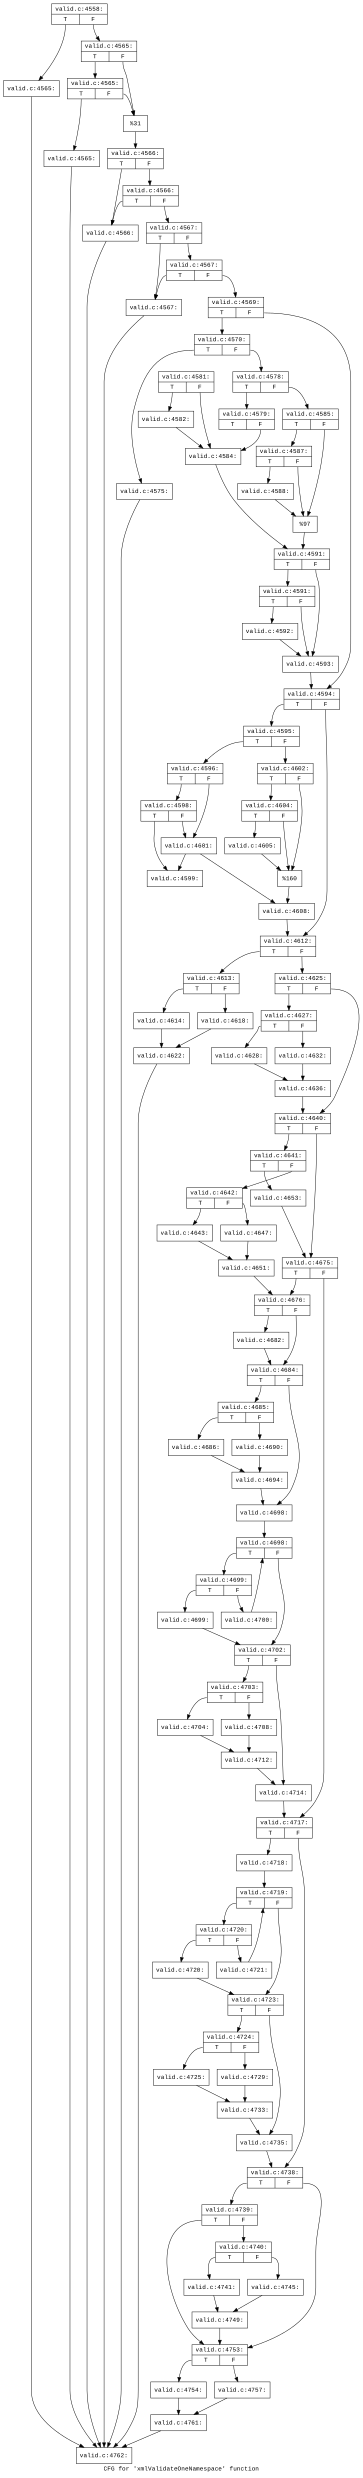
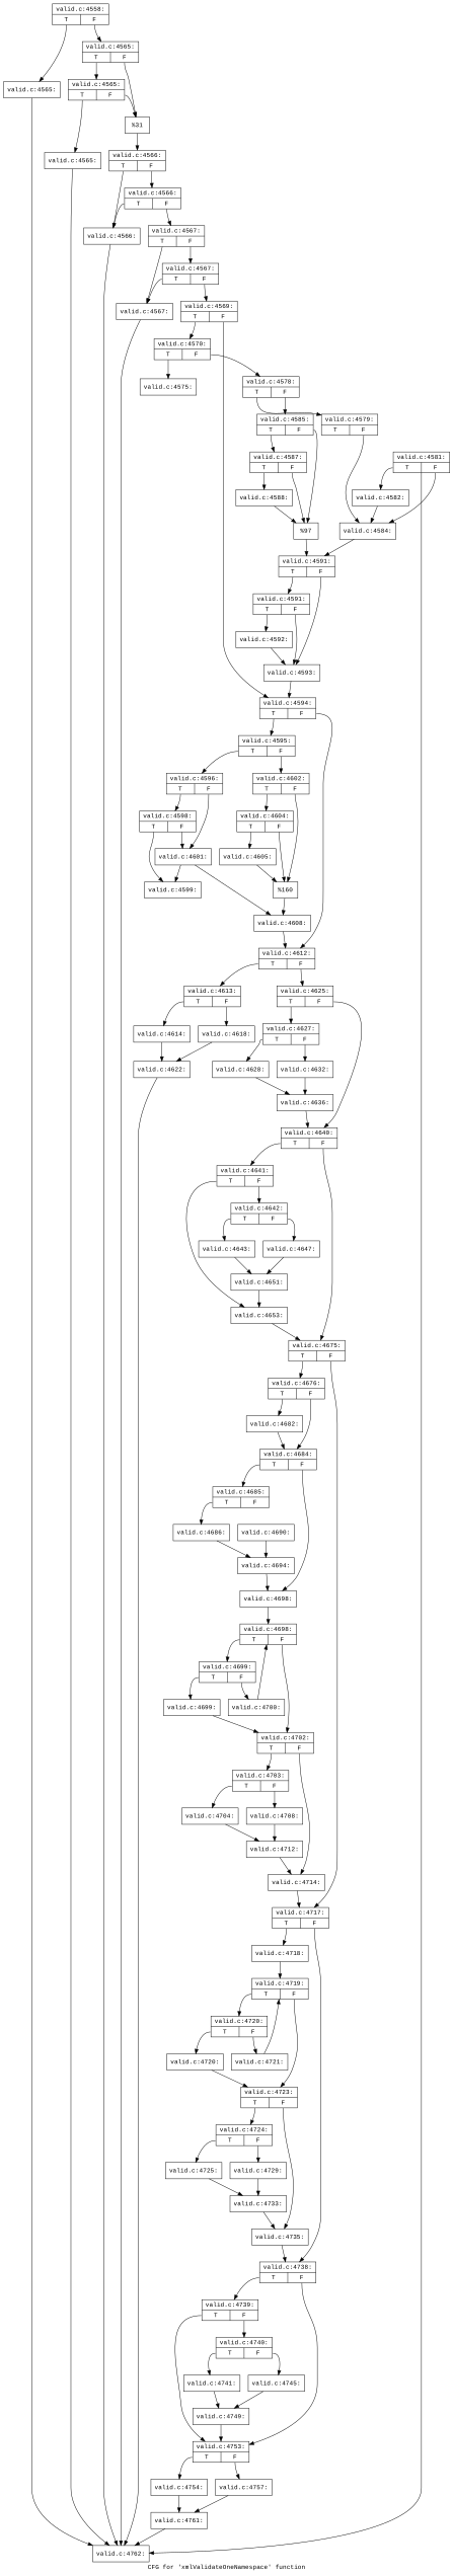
  digraph {
    fontname="Liberation Mono"
    label="CFG for 'xmlValidateOneNamespace' function"
    node [fontname="Liberation Mono" shape=record]
    edge [fontname="Liberation Mono"]
    n1 [label="{valid.c:4558:|{<s0>T|<s1>F}}"]
    n2 [label="{valid.c:4565:}"]
    n3 [label="{valid.c:4565:|{<s0>T|<s1>F}}"]
    n4 [label="{valid.c:4762:}"]
    n5 [label="{valid.c:4565:|{<s0>T|<s1>F}}"]
    n6 [label="{%31}"]
    n7 [label="{valid.c:4565:}"]
    n8 [label="{valid.c:4566:|{<s0>T|<s1>F}}"]
    n9 [label="{valid.c:4566:}"]
    n10 [label="{valid.c:4566:|{<s0>T|<s1>F}}"]
    n11 [label="{valid.c:4567:|{<s0>T|<s1>F}}"]
    n12 [label="{valid.c:4567:}"]
    n13 [label="{valid.c:4567:|{<s0>T|<s1>F}}"]
    n14 [label="{valid.c:4569:|{<s0>T|<s1>F}}"]
    n15 [label="{valid.c:4570:|{<s0>T|<s1>F}}"]
    n16 [label="{valid.c:4594:|{<s0>T|<s1>F}}"]
    n17 [label="{valid.c:4575:}"]
    n18 [label="{valid.c:4578:|{<s0>T|<s1>F}}"]
    n19 [label="{valid.c:4595:|{<s0>T|<s1>F}}"]
    n20 [label="{valid.c:4612:|{<s0>T|<s1>F}}"]
    n21 [label="{valid.c:4579:|{<s0>T|<s1>F}}"]
    n22 [label="{valid.c:4585:|{<s0>T|<s1>F}}"]
    n23 [label="{valid.c:4596:|{<s0>T|<s1>F}}"]
    n24 [label="{valid.c:4602:|{<s0>T|<s1>F}}"]
    n25 [label="{valid.c:4613:|{<s0>T|<s1>F}}"]
    n26 [label="{valid.c:4625:|{<s0>T|<s1>F}}"]
    n27 [label="{valid.c:4584:}"]
    n28 [label="{valid.c:4587:|{<s0>T|<s1>F}}"]
    n29 [label="{%97}"]
    n30 [label="{valid.c:4581:|{<s0>T|<s1>F}}"]
    n31 [label="{valid.c:4582:}"]
    n32 [label="{valid.c:4591:|{<s0>T|<s1>F}}"]
    n33 [label="{valid.c:4588:}"]
    n34 [label="{valid.c:4591:|{<s0>T|<s1>F}}"]
    n35 [label="{valid.c:4593:}"]
    n36 [label="{valid.c:4592:}"]
    n37 [label="{valid.c:4598:|{<s0>T|<s1>F}}"]
    n38 [label="{valid.c:4601:}"]
    n39 [label="{valid.c:4604:|{<s0>T|<s1>F}}"]
    n40 [label="{%160}"]
    n41 [label="{valid.c:4614:}"]
    n42 [label="{valid.c:4618:}"]
    n43 [label="{valid.c:4627:|{<s0>T|<s1>F}}"]
    n44 [label="{valid.c:4640:|{<s0>T|<s1>F}}"]
    n45 [label="{valid.c:4599:}"]
    n46 [label="{valid.c:4608:}"]
    n47 [label="{valid.c:4605:}"]
    n48 [label="{valid.c:4622:}"]
    n49 [label="{valid.c:4628:}"]
    n50 [label="{valid.c:4632:}"]
    n51 [label="{valid.c:4641:|{<s0>T|<s1>F}}"]
    n52 [label="{valid.c:4675:|{<s0>T|<s1>F}}"]
    n53 [label="{valid.c:4636:}"]
    n54 [label="{valid.c:4653:}"]
    n55 [label="{valid.c:4642:|{<s0>T|<s1>F}}"]
    n56 [label="{valid.c:4676:|{<s0>T|<s1>F}}"]
    n57 [label="{valid.c:4717:|{<s0>T|<s1>F}}"]
    n58 [label="{valid.c:4643:}"]
    n59 [label="{valid.c:4647:}"]
    n60 [label="{valid.c:4682:}"]
    n61 [label="{valid.c:4684:|{<s0>T|<s1>F}}"]
    n62 [label="{valid.c:4718:}"]
    n63 [label="{valid.c:4738:|{<s0>T|<s1>F}}"]
    n64 [label="{valid.c:4651:}"]
    n65 [label="{valid.c:4685:|{<s0>T|<s1>F}}"]
    n66 [label="{valid.c:4698:}"]
    n67 [label="{valid.c:4719:|{<s0>T|<s1>F}}"]
    n68 [label="{valid.c:4739:|{<s0>T|<s1>F}}"]
    n69 [label="{valid.c:4753:|{<s0>T|<s1>F}}"]
    n70 [label="{valid.c:4686:}"]
    n71 [label="{valid.c:4690:}"]
    n72 [label="{valid.c:4698:|{<s0>T|<s1>F}}"]
    n73 [label="{valid.c:4694:}"]
    n74 [label="{valid.c:4699:|{<s0>T|<s1>F}}"]
    n75 [label="{valid.c:4702:|{<s0>T|<s1>F}}"]
    n76 [label="{valid.c:4699:}"]
    n77 [label="{valid.c:4700:}"]
    n78 [label="{valid.c:4703:|{<s0>T|<s1>F}}"]
    n79 [label="{valid.c:4714:}"]
    n80 [label="{valid.c:4704:}"]
    n81 [label="{valid.c:4708:}"]
    n82 [label="{valid.c:4712:}"]
    n83 [label="{valid.c:4720:|{<s0>T|<s1>F}}"]
    n84 [label="{valid.c:4723:|{<s0>T|<s1>F}}"]
    n85 [label="{valid.c:4740:|{<s0>T|<s1>F}}"]
    n86 [label="{valid.c:4754:}"]
    n87 [label="{valid.c:4757:}"]
    n88 [label="{valid.c:4720:}"]
    n89 [label="{valid.c:4721:}"]
    n90 [label="{valid.c:4724:|{<s0>T|<s1>F}}"]
    n91 [label="{valid.c:4735:}"]
    n92 [label="{valid.c:4725:}"]
    n93 [label="{valid.c:4729:}"]
    n94 [label="{valid.c:4733:}"]
    n95 [label="{valid.c:4741:}"]
    n96 [label="{valid.c:4745:}"]
    n97 [label="{valid.c:4761:}"]
    n98 [label="{valid.c:4749:}"]
    n1 -> n2 [tailport=s0]
    n1 -> n3 [tailport=s1]
    n2 -> n4
    n3 -> n5 [tailport=s0]
    n3 -> n6 [tailport=s1]
    n5 -> n6 [tailport=s1]
    n5 -> n7 [tailport=s0]
    n6 -> n8
    n7 -> n4
    n8 -> n9 [tailport=s0]
    n8 -> n10 [tailport=s1]
    n9 -> n4
    n10 -> n9 [tailport=s0]
    n10 -> n11 [tailport=s1]
    n11 -> n12 [tailport=s0]
    n11 -> n13 [tailport=s1]
    n12 -> n4
    n13 -> n12 [tailport=s0]
    n13 -> n14 [tailport=s1]
    n14 -> n15 [tailport=s0]
    n14 -> n16 [tailport=s1]
    n15 -> n17 [tailport=s0]
    n15 -> n18 [tailport=s1]
    n16 -> n19 [tailport=s0]
    n16 -> n20 [tailport=s1]
-   n17 -> n4
+   n30 -> n4
    n18 -> n21 [tailport=s0]
    n18 -> n22 [tailport=s1]
    n19 -> n23 [tailport=s0]
    n19 -> n24 [tailport=s1]
    n20 -> n25 [tailport=s0]
    n20 -> n26 [tailport=s1]
    n21 -> n27 [tailport=s1]
    n22 -> n28 [tailport=s0]
    n22 -> n29 [tailport=s1]
    n23 -> n37 [tailport=s0]
    n23 -> n38 [tailport=s1]
    n24 -> n39 [tailport=s0]
    n24 -> n40 [tailport=s1]
    n25 -> n41 [tailport=s0]
    n25 -> n42 [tailport=s1]
    n26 -> n43 [tailport=s0]
    n26 -> n44 [tailport=s1]
    n27 -> n32
    n28 -> n29 [tailport=s1]
    n28 -> n33 [tailport=s0]
    n29 -> n32
    n30 -> n27 [tailport=s1]
    n30 -> n31 [tailport=s0]
    n31 -> n27
    n32 -> n34 [tailport=s0]
    n32 -> n35 [tailport=s1]
    n33 -> n29
    n34 -> n35 [tailport=s1]
    n34 -> n36 [tailport=s0]
    n35 -> n16
    n36 -> n35
    n37 -> n38 [tailport=s1]
    n37 -> n45 [tailport=s0]
    n38 -> n45
    n38 -> n46
    n39 -> n40 [tailport=s1]
    n39 -> n47 [tailport=s0]
    n40 -> n46
    n41 -> n48
    n42 -> n48
    n43 -> n49 [tailport=s0]
    n43 -> n50 [tailport=s1]
    n44 -> n51 [tailport=s0]
    n44 -> n52 [tailport=s1]
    n46 -> n20
    n47 -> n40
    n48 -> n4
    n49 -> n53
    n50 -> n53
    n51 -> n54 [tailport=s0]
    n51 -> n55 [tailport=s1]
    n52 -> n56 [tailport=s0]
    n52 -> n57 [tailport=s1]
    n53 -> n44
    n54 -> n52
    n55 -> n58 [tailport=s0]
    n55 -> n59 [tailport=s1]
    n56 -> n60 [tailport=s0]
    n56 -> n61 [tailport=s1]
    n57 -> n62 [tailport=s0]
    n57 -> n63 [tailport=s1]
    n58 -> n64
    n59 -> n64
    n60 -> n61
    n61 -> n65 [tailport=s0]
    n61 -> n66 [tailport=s1]
    n62 -> n67
    n63 -> n68 [tailport=s0]
    n63 -> n69 [tailport=s1]
-   n64 -> n56
+   n64 -> n54
    n65 -> n70 [tailport=s0]
-   n65 -> n71 [tailport=s1]
    n66 -> n72
    n67 -> n83 [tailport=s0]
    n67 -> n84 [tailport=s1]
    n68 -> n69 [tailport=s0]
    n68 -> n85 [tailport=s1]
    n69 -> n86 [tailport=s0]
    n69 -> n87 [tailport=s1]
    n70 -> n73
    n71 -> n73
    n72 -> n74 [tailport=s0]
    n72 -> n75 [tailport=s1]
    n73 -> n66
    n74 -> n76 [tailport=s0]
    n74 -> n77 [tailport=s1]
    n75 -> n78 [tailport=s0]
    n75 -> n79 [tailport=s1]
    n76 -> n75
    n77 -> n72
    n78 -> n80 [tailport=s0]
    n78 -> n81 [tailport=s1]
    n79 -> n57
    n80 -> n82
    n81 -> n82
    n82 -> n79
    n83 -> n88 [tailport=s0]
    n83 -> n89 [tailport=s1]
    n84 -> n90 [tailport=s0]
    n84 -> n91 [tailport=s1]
    n85 -> n95 [tailport=s0]
    n85 -> n96 [tailport=s1]
    n86 -> n97
    n87 -> n97
    n88 -> n84
    n89 -> n67
    n90 -> n92 [tailport=s0]
    n90 -> n93 [tailport=s1]
    n91 -> n63
    n92 -> n94
    n93 -> n94
    n94 -> n91
    n95 -> n98
    n96 -> n98
    n97 -> n4
    n98 -> n69
  }
